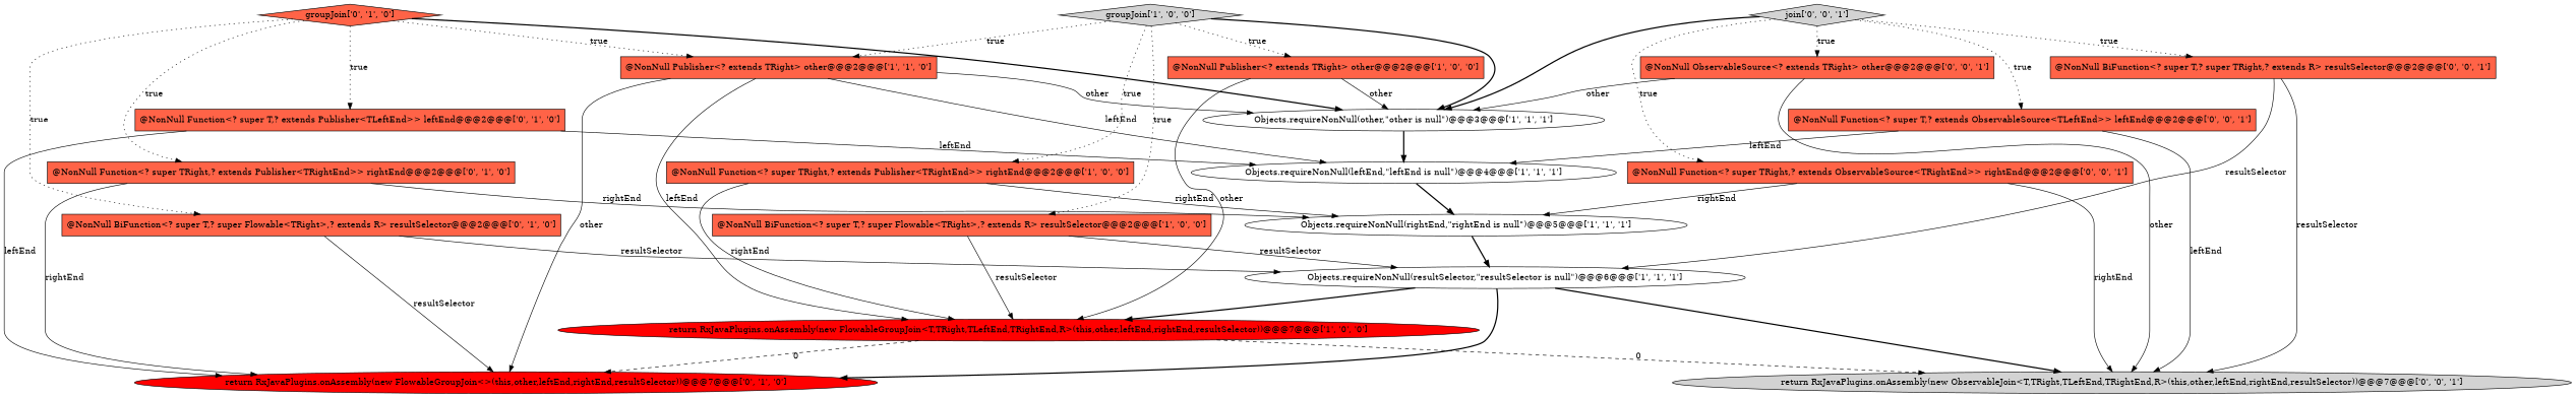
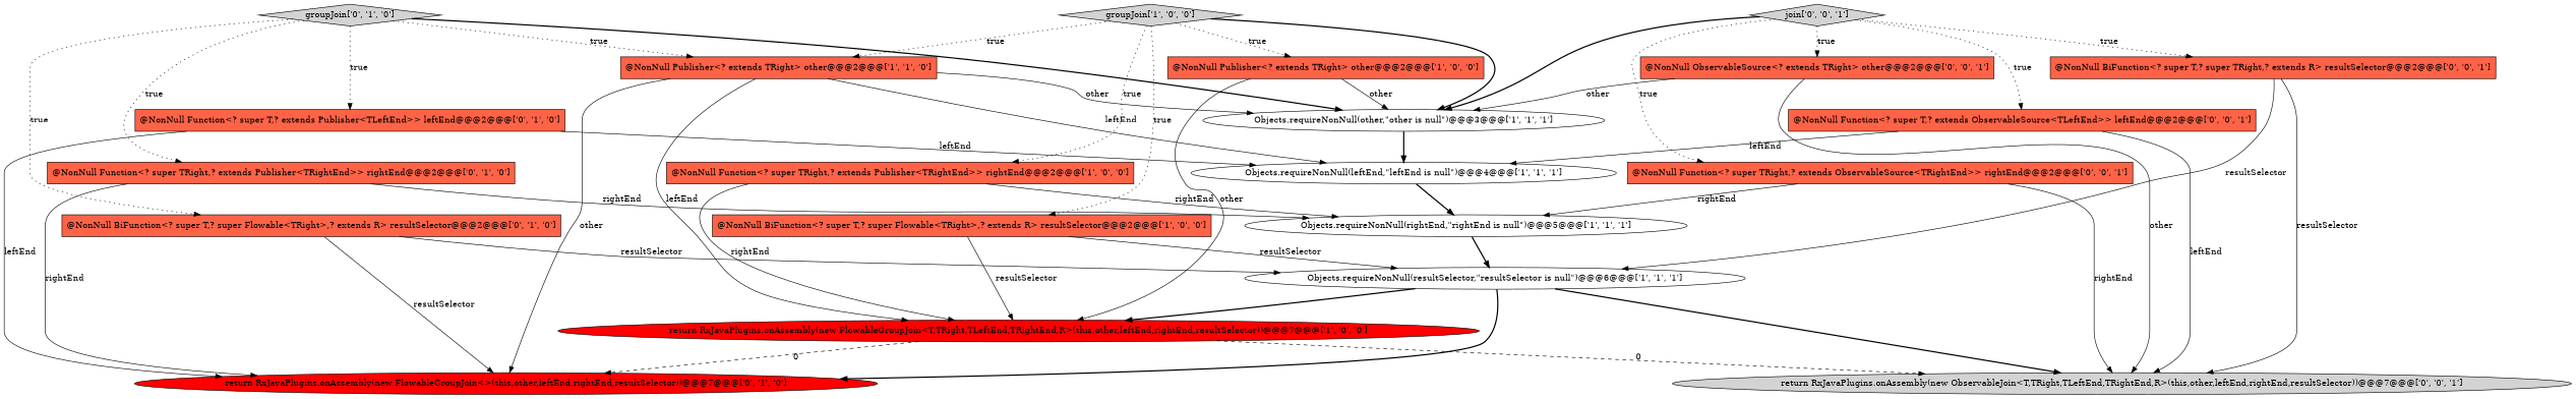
  digraph {
    node [fillcolor=tomato shape=box style=filled]
    edge [style=solid]
    n1 [label="@NonNull BiFunction<? super T,? super TRight,? extends R> resultSelector@@@2@@@['0', '0', '1']"]
    n2 [fillcolor=white label="Objects.requireNonNull(resultSelector,\"resultSelector is null\")@@@6@@@['1', '1', '1']" shape=ellipse]
    n3 [fillcolor=lightgray label="return RxJavaPlugins.onAssembly(new ObservableJoin<T,TRight,TLeftEnd,TRightEnd,R>(this,other,leftEnd,rightEnd,resultSelector))@@@7@@@['0', '0', '1']" shape=ellipse]
    n4 [fillcolor=white label="Objects.requireNonNull(rightEnd,\"rightEnd is null\")@@@5@@@['1', '1', '1']" shape=ellipse]
    n5 [label="@NonNull Function<? super T,? extends Publisher<TLeftEnd>> leftEnd@@@2@@@['0', '1', '0']"]
    n6 [fillcolor=red label="return RxJavaPlugins.onAssembly(new FlowableGroupJoin<>(this,other,leftEnd,rightEnd,resultSelector))@@@7@@@['0', '1', '0']" shape=ellipse]
    n7 [fillcolor=white label="Objects.requireNonNull(leftEnd,\"leftEnd is null\")@@@4@@@['1', '1', '1']" shape=ellipse]
    n8 [label="@NonNull BiFunction<? super T,? super Flowable<TRight>,? extends R> resultSelector@@@2@@@['1', '0', '0']"]
    n9 [fillcolor=red label="return RxJavaPlugins.onAssembly(new FlowableGroupJoin<T,TRight,TLeftEnd,TRightEnd,R>(this,other,leftEnd,rightEnd,resultSelector))@@@7@@@['1', '0', '0']" shape=ellipse]
    n10 [label="@NonNull Publisher<? extends TRight> other@@@2@@@['1', '1', '0']"]
    n11 [fillcolor=white label="Objects.requireNonNull(other,\"other is null\")@@@3@@@['1', '1', '1']" shape=ellipse]
-   n12 [label="groupJoin['0', '1', '0']" shape=diamond]
+   n12 [fillcolor=lightgray label="groupJoin['0', '1', '0']" shape=diamond]
    n13 [label="@NonNull Function<? super TRight,? extends Publisher<TRightEnd>> rightEnd@@@2@@@['0', '1', '0']"]
    n14 [label="@NonNull BiFunction<? super T,? super Flowable<TRight>,? extends R> resultSelector@@@2@@@['0', '1', '0']"]
    n15 [label="@NonNull ObservableSource<? extends TRight> other@@@2@@@['0', '0', '1']"]
    n16 [label="@NonNull Function<? super TRight,? extends ObservableSource<TRightEnd>> rightEnd@@@2@@@['0', '0', '1']"]
    n17 [fillcolor=lightgray label="groupJoin['1', '0', '0']" shape=diamond]
    n18 [label="@NonNull Publisher<? extends TRight> other@@@2@@@['1', '0', '0']"]
    n19 [label="@NonNull Function<? super TRight,? extends Publisher<TRightEnd>> rightEnd@@@2@@@['1', '0', '0']"]
    n20 [label="@NonNull Function<? super T,? extends ObservableSource<TLeftEnd>> leftEnd@@@2@@@['0', '0', '1']"]
    n21 [fillcolor=lightgray label="join['0', '0', '1']" shape=diamond]
    n1 -> n2 [label=resultSelector]
    n1 -> n3 [label=resultSelector]
    n2 -> n3 [style=bold]
    n2 -> n6 [style=bold]
    n2 -> n9 [style=bold]
    n4 -> n2 [style=bold]
    n5 -> n6 [label=leftEnd]
    n5 -> n7 [label=leftEnd]
    n7 -> n4 [style=bold]
    n8 -> n2 [label=resultSelector]
    n8 -> n9 [label=resultSelector]
    n9 -> n3 [label=0 style=dashed]
    n9 -> n6 [label=0 style=dashed]
    n10 -> n6 [label=other]
    n10 -> n7 [label=leftEnd]
    n10 -> n9 [label=leftEnd]
    n10 -> n11 [label=other]
    n11 -> n7 [style=bold]
    n12 -> n5 [label=true style=dotted]
    n12 -> n10 [label=true style=dotted]
    n12 -> n11 [style=bold]
    n12 -> n13 [label=true style=dotted]
    n12 -> n14 [label=true style=dotted]
    n13 -> n4 [label=rightEnd]
    n13 -> n6 [label=rightEnd]
    n14 -> n2 [label=resultSelector]
    n14 -> n6 [label=resultSelector]
    n15 -> n3 [label=other]
    n15 -> n11 [label=other]
    n16 -> n3 [label=rightEnd]
    n16 -> n4 [label=rightEnd]
    n17 -> n8 [label=true style=dotted]
    n17 -> n10 [label=true style=dotted]
    n17 -> n11 [style=bold]
    n17 -> n18 [label=true style=dotted]
    n17 -> n19 [label=true style=dotted]
    n18 -> n9 [label=other]
    n18 -> n11 [label=other]
    n19 -> n4 [label=rightEnd]
    n19 -> n9 [label=rightEnd]
    n20 -> n3 [label=leftEnd]
    n20 -> n7 [label=leftEnd]
    n21 -> n1 [label=true style=dotted]
    n21 -> n11 [style=bold]
    n21 -> n15 [label=true style=dotted]
    n21 -> n16 [label=true style=dotted]
    n21 -> n20 [label=true style=dotted]
  }
